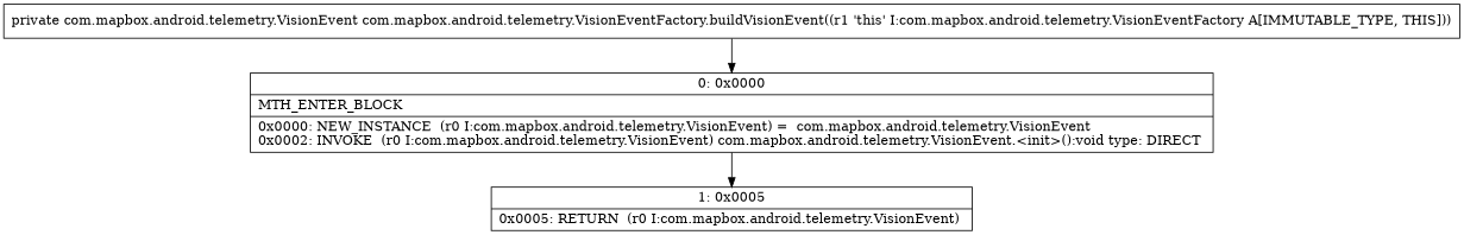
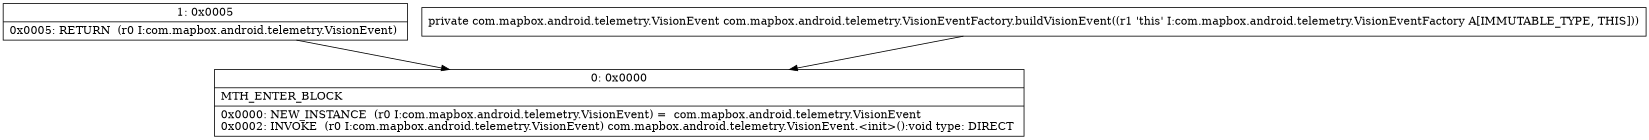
  digraph {
    node [shape=record]
    n1 [label="{0\:\ 0x0000|MTH_ENTER_BLOCK\l|0x0000: NEW_INSTANCE  (r0 I:com.mapbox.android.telemetry.VisionEvent) =  com.mapbox.android.telemetry.VisionEvent \l0x0002: INVOKE  (r0 I:com.mapbox.android.telemetry.VisionEvent) com.mapbox.android.telemetry.VisionEvent.\<init\>():void type: DIRECT \l}"]
    n2 [label="{1\:\ 0x0005|0x0005: RETURN  (r0 I:com.mapbox.android.telemetry.VisionEvent) \l}"]
    n3 [label="{private com.mapbox.android.telemetry.VisionEvent com.mapbox.android.telemetry.VisionEventFactory.buildVisionEvent((r1 'this' I:com.mapbox.android.telemetry.VisionEventFactory A[IMMUTABLE_TYPE, THIS])) }"]
-   n1 -> n2
+   n2 -> n1
    n3 -> n1
  }
